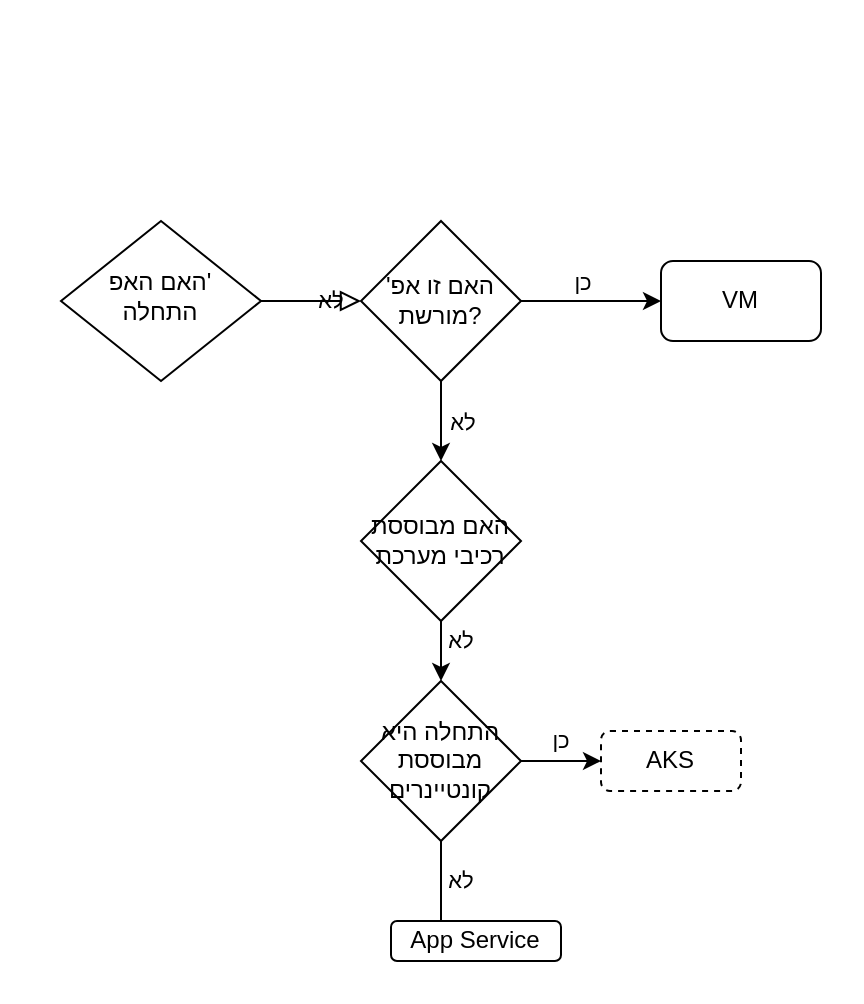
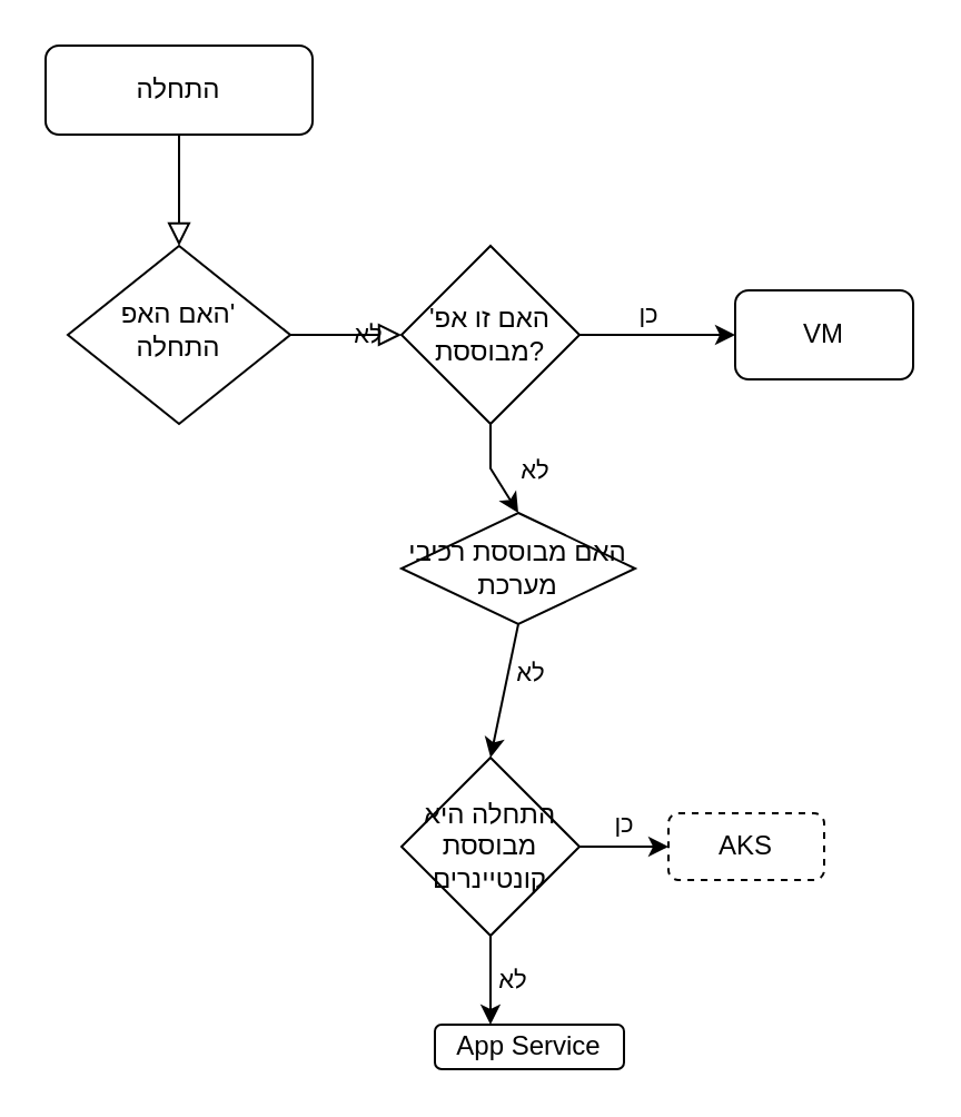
  <mxCell id="0" />
  <mxCell id="1" parent="0" />
+ <mxCell id="2" value="" style="rounded=0;html=1;jettySize=auto;orthogonalLoop=1;fontSize=11;endArrow=block;endFill=0;endSize=8;strokeWidth=1;shadow=0;labelBackgroundColor=none;edgeStyle=orthogonalEdgeStyle;" parent="1" source="3" target="5" edge="1"><mxGeometry relative="1" as="geometry" /></mxCell>
+ <mxCell id="3" value="התחלה" style="rounded=1;whiteSpace=wrap;html=1;fontSize=12;glass=0;strokeWidth=1;shadow=0;" parent="1" vertex="1"><mxGeometry x="20" y="20" width="120" height="40" as="geometry" /></mxCell>
  <mxCell id="4" value="לא" style="edgeStyle=orthogonalEdgeStyle;rounded=0;html=1;jettySize=auto;orthogonalLoop=1;fontSize=11;endArrow=block;endFill=0;endSize=8;strokeWidth=1;shadow=0;labelBackgroundColor=none;" parent="1" source="5" edge="1"><mxGeometry y="10" relative="1" as="geometry"><mxPoint as="offset" /><mxPoint x="180" y="150" as="targetPoint" /></mxGeometry></mxCell>
  <mxCell id="5" value="&lt;div&gt;האם האפ'&lt;/div&gt;&lt;div&gt;התחלה&lt;br&gt;&lt;/div&gt;" style="rhombus;whiteSpace=wrap;html=1;shadow=0;fontFamily=Helvetica;fontSize=12;align=center;strokeWidth=1;spacing=6;spacingTop=-4;" parent="1" vertex="1"><mxGeometry x="30" y="110" width="100" height="80" as="geometry" /></mxCell>
- <mxCell id="6" value="האם זו אפ' מורשת?" style="rhombus;whiteSpace=wrap;html=1;" vertex="1" parent="1"><mxGeometry x="180" y="110" width="80" height="80" as="geometry" /></mxCell>
+ <mxCell id="6" value="האם זו אפ' מבוססת?" style="rhombus;whiteSpace=wrap;html=1;" vertex="1" parent="1"><mxGeometry x="180" y="110" width="80" height="80" as="geometry" /></mxCell>
  <mxCell id="7" value="VM" style="rounded=1;whiteSpace=wrap;html=1;" vertex="1" parent="1"><mxGeometry x="330" y="130" width="80" height="40" as="geometry" /></mxCell>
- <mxCell id="8" value="האם מבוססת רכיבי מערכת" style="rhombus;whiteSpace=wrap;html=1;" vertex="1" parent="1"><mxGeometry x="180" y="230" width="80" height="80" as="geometry" /></mxCell>
+ <mxCell id="8" value="האם מבוססת רכיבי מערכת" style="rhombus;whiteSpace=wrap;html=1;" vertex="1" parent="1"><mxGeometry x="180" y="230" width="105" height="50" as="geometry" /></mxCell>
  <mxCell id="9" value="" style="endArrow=classic;html=1;rounded=0;entryX=0.5;entryY=0;entryDx=0;entryDy=0;exitX=0.5;exitY=1;exitDx=0;exitDy=0;" edge="1" parent="1" source="6" target="8"><mxGeometry width="50" height="50" relative="1" as="geometry"><mxPoint x="110" y="280" as="sourcePoint" /><mxPoint x="160" y="230" as="targetPoint" /><Array as="points"><mxPoint x="220" y="200" /><mxPoint x="220" y="210" /></Array></mxGeometry></mxCell>
  <mxCell id="10" value="&lt;div&gt;לא&lt;/div&gt;" style="edgeLabel;html=1;align=center;verticalAlign=middle;resizable=0;points=[];" vertex="1" connectable="0" parent="9"><mxGeometry x="0.74" relative="1" as="geometry"><mxPoint x="10" y="-15" as="offset" /></mxGeometry></mxCell>
  <mxCell id="11" value="" style="endArrow=classic;html=1;rounded=0;entryX=0;entryY=0.5;entryDx=0;entryDy=0;" edge="1" parent="1" source="6" target="7"><mxGeometry width="50" height="50" relative="1" as="geometry"><mxPoint x="160" y="280" as="sourcePoint" /><mxPoint x="210" y="230" as="targetPoint" /></mxGeometry></mxCell>
  <mxCell id="12" value="&lt;div&gt;כן&lt;/div&gt;" style="edgeLabel;html=1;align=center;verticalAlign=middle;resizable=0;points=[];" vertex="1" connectable="0" parent="11"><mxGeometry x="-0.28" y="1" relative="1" as="geometry"><mxPoint x="5" y="-9" as="offset" /></mxGeometry></mxCell>
  <mxCell id="13" value="התחלה היא מבוססת קונטיינרים" style="rhombus;whiteSpace=wrap;html=1;" vertex="1" parent="1"><mxGeometry x="180" y="340" width="80" height="80" as="geometry" /></mxCell>
  <mxCell id="14" value="&lt;div&gt;לא&lt;/div&gt;" style="endArrow=classic;html=1;rounded=0;entryX=0.5;entryY=0;entryDx=0;entryDy=0;exitX=0.5;exitY=1;exitDx=0;exitDy=0;" edge="1" parent="1" source="8" target="13"><mxGeometry x="-0.333" y="10" width="50" height="50" relative="1" as="geometry"><mxPoint x="130" y="320" as="sourcePoint" /><mxPoint x="180" y="270" as="targetPoint" /><mxPoint as="offset" /></mxGeometry></mxCell>
  <mxCell id="15" value="AKS" style="rounded=1;whiteSpace=wrap;html=1;dashed=1;" vertex="1" parent="1"><mxGeometry x="300" y="365" width="70" height="30" as="geometry" /></mxCell>
  <mxCell id="16" value="כן" style="endArrow=classic;html=1;rounded=0;entryX=0;entryY=0.5;entryDx=0;entryDy=0;exitX=1;exitY=0.5;exitDx=0;exitDy=0;" edge="1" parent="1" source="13" target="15"><mxGeometry y="10" width="50" height="50" relative="1" as="geometry"><mxPoint x="230" y="360" as="sourcePoint" /><mxPoint x="280" y="310" as="targetPoint" /><mxPoint as="offset" /></mxGeometry></mxCell>
  <mxCell id="17" value="App Service" style="rounded=1;whiteSpace=wrap;html=1;" vertex="1" parent="1"><mxGeometry x="195" y="460" width="85" height="20" as="geometry" /></mxCell>
- <mxCell id="18" value="לא" style="endArrow=none;html=1;rounded=0;exitX=0.5;exitY=1;exitDx=0;exitDy=0;entryX=0.294;entryY=0;entryDx=0;entryDy=0;entryPerimeter=0;" edge="1" parent="1" source="13" target="17"><mxGeometry y="10" width="50" height="50" relative="1" as="geometry"><mxPoint x="290" y="390" as="sourcePoint" /><mxPoint x="340" y="340" as="targetPoint" /><mxPoint as="offset" /></mxGeometry></mxCell>
+ <mxCell id="18" value="לא" style="endArrow=classic;html=1;rounded=0;exitX=0.5;exitY=1;exitDx=0;exitDy=0;entryX=0.294;entryY=0;entryDx=0;entryDy=0;entryPerimeter=0;" edge="1" parent="1" source="13" target="17"><mxGeometry y="10" width="50" height="50" relative="1" as="geometry"><mxPoint x="290" y="390" as="sourcePoint" /><mxPoint x="340" y="340" as="targetPoint" /><mxPoint as="offset" /></mxGeometry></mxCell>
